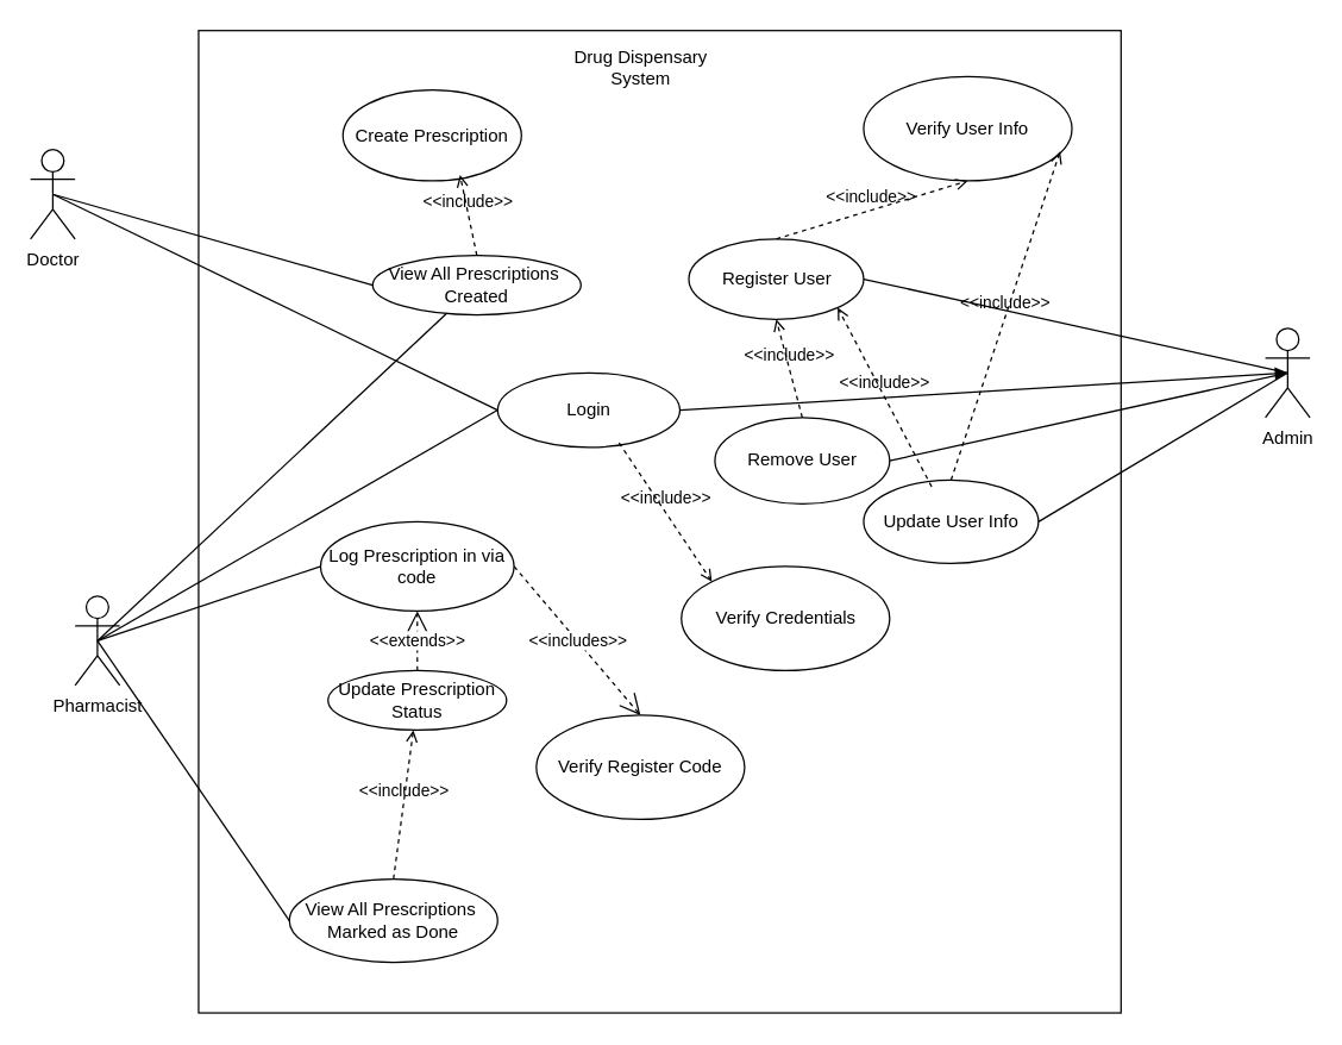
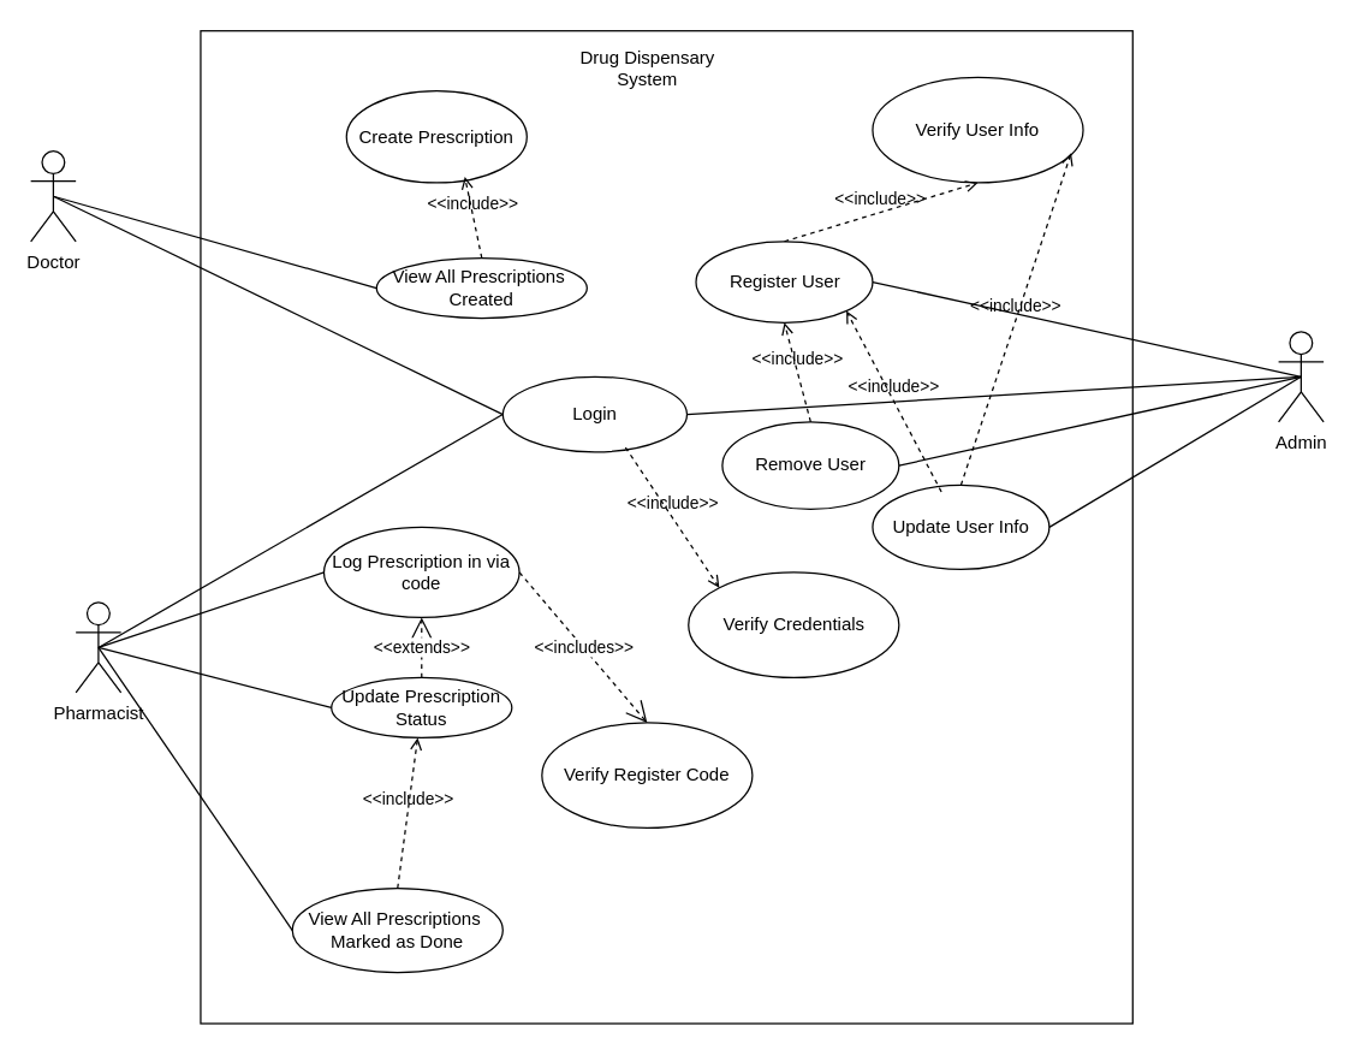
  <mxCell id="0" />
  <mxCell id="1" parent="0" />
  <mxCell id="2" value="Pharmacist" style="shape=umlActor;verticalLabelPosition=bottom;verticalAlign=top;html=1;outlineConnect=0;" parent="1" vertex="1"><mxGeometry x="50" y="400" width="30" height="60" as="geometry" /></mxCell>
  <mxCell id="3" value="Admin" style="shape=umlActor;verticalLabelPosition=bottom;verticalAlign=top;html=1;outlineConnect=0;" parent="1" vertex="1"><mxGeometry x="850" y="220" width="30" height="60" as="geometry" /></mxCell>
  <mxCell id="4" value="Doctor" style="shape=umlActor;verticalLabelPosition=bottom;verticalAlign=top;html=1;outlineConnect=0;" parent="1" vertex="1"><mxGeometry x="20" y="100" width="30" height="60" as="geometry" /></mxCell>
  <mxCell id="5" value="" style="rounded=0;whiteSpace=wrap;html=1;movable=1;resizable=1;rotatable=1;deletable=1;editable=1;locked=0;connectable=1;" parent="1" vertex="1"><mxGeometry x="133" y="20" width="620" height="660" as="geometry" /></mxCell>
  <mxCell id="6" value="Drug Dispensary System" style="text;html=1;align=center;verticalAlign=middle;whiteSpace=wrap;rounded=0;movable=1;resizable=1;rotatable=1;deletable=1;editable=1;locked=0;connectable=1;" parent="1" vertex="1"><mxGeometry x="367.5" y="30" width="125" height="30" as="geometry" /></mxCell>
  <mxCell id="7" value="Register User" style="ellipse;whiteSpace=wrap;html=1;" parent="1" vertex="1"><mxGeometry x="462.5" y="160" width="117.5" height="54" as="geometry" /></mxCell>
  <mxCell id="8" value="Remove User" style="ellipse;whiteSpace=wrap;html=1;" parent="1" vertex="1"><mxGeometry x="480" y="280" width="117.5" height="58" as="geometry" /></mxCell>
  <mxCell id="9" value="Update User Info" style="ellipse;whiteSpace=wrap;html=1;" parent="1" vertex="1"><mxGeometry x="580" y="322" width="117.5" height="56" as="geometry" /></mxCell>
  <mxCell id="10" value="Login" style="ellipse;whiteSpace=wrap;html=1;" parent="1" vertex="1"><mxGeometry x="334" y="250" width="122.5" height="50" as="geometry" /></mxCell>
  <mxCell id="11" value="Update Prescription Status" style="ellipse;whiteSpace=wrap;html=1;" parent="1" vertex="1"><mxGeometry x="220" y="450" width="120" height="40" as="geometry" /></mxCell>
  <mxCell id="12" value="Log Prescription in via code" style="ellipse;whiteSpace=wrap;html=1;" parent="1" vertex="1"><mxGeometry x="215" y="350" width="130" height="60" as="geometry" /></mxCell>
  <mxCell id="13" value="Create Prescription" style="ellipse;whiteSpace=wrap;html=1;" parent="1" vertex="1"><mxGeometry x="230" y="60" width="120" height="61" as="geometry" /></mxCell>
  <mxCell id="14" value="View All Prescriptions&amp;nbsp;&lt;div&gt;Created&lt;/div&gt;" style="ellipse;whiteSpace=wrap;html=1;" parent="1" vertex="1"><mxGeometry x="250" y="171" width="140" height="40" as="geometry" /></mxCell>
  <mxCell id="15" value="View All Prescriptions&amp;nbsp;&lt;div&gt;Marked as Done&lt;/div&gt;" style="ellipse;whiteSpace=wrap;html=1;" parent="1" vertex="1"><mxGeometry x="194" y="590" width="140" height="56" as="geometry" /></mxCell>
  <mxCell id="16" value="" style="endArrow=none;html=1;rounded=0;exitX=1;exitY=0.5;exitDx=0;exitDy=0;entryX=0.5;entryY=0.5;entryDx=0;entryDy=0;entryPerimeter=0;" edge="1" parent="1" source="7" target="3"><mxGeometry width="50" height="50" relative="1" as="geometry"><mxPoint x="310" y="290" as="sourcePoint" /><mxPoint x="720" y="200" as="targetPoint" /></mxGeometry></mxCell>
  <mxCell id="17" value="" style="endArrow=none;html=1;rounded=0;exitX=1;exitY=0.5;exitDx=0;exitDy=0;entryX=0.5;entryY=0.5;entryDx=0;entryDy=0;entryPerimeter=0;" edge="1" parent="1" source="8" target="3"><mxGeometry width="50" height="50" relative="1" as="geometry"><mxPoint x="610" y="325" as="sourcePoint" /><mxPoint x="687" y="240" as="targetPoint" /></mxGeometry></mxCell>
  <mxCell id="18" value="" style="endArrow=none;html=1;rounded=0;exitX=1;exitY=0.5;exitDx=0;exitDy=0;entryX=0.5;entryY=0.5;entryDx=0;entryDy=0;entryPerimeter=0;" edge="1" parent="1" source="9" target="3"><mxGeometry width="50" height="50" relative="1" as="geometry"><mxPoint x="590" y="435" as="sourcePoint" /><mxPoint x="667" y="350" as="targetPoint" /></mxGeometry></mxCell>
- <mxCell id="19" value="" style="endArrow=block;html=1;rounded=0;exitX=1;exitY=0.5;exitDx=0;exitDy=0;entryX=0.5;entryY=0.5;entryDx=0;entryDy=0;entryPerimeter=0;" edge="1" parent="1" source="10" target="3"><mxGeometry width="50" height="50" relative="1" as="geometry"><mxPoint x="630" y="335" as="sourcePoint" /><mxPoint x="760" y="220" as="targetPoint" /></mxGeometry></mxCell>
- <mxCell id="20" value="" style="endArrow=none;html=1;rounded=0;exitX=0.5;exitY=0.5;exitDx=0;exitDy=0;exitPerimeter=0;" edge="1" parent="1" source="2" target="14"><mxGeometry width="50" height="50" relative="1" as="geometry"><mxPoint x="200" y="360" as="sourcePoint" /><mxPoint x="250" y="310" as="targetPoint" /></mxGeometry></mxCell>
+ <mxCell id="19" value="" style="endArrow=none;html=1;rounded=0;exitX=1;exitY=0.5;exitDx=0;exitDy=0;entryX=0.5;entryY=0.5;entryDx=0;entryDy=0;entryPerimeter=0;" edge="1" parent="1" source="10" target="3"><mxGeometry width="50" height="50" relative="1" as="geometry"><mxPoint x="630" y="335" as="sourcePoint" /><mxPoint x="760" y="220" as="targetPoint" /></mxGeometry></mxCell>
+ <mxCell id="20" value="" style="endArrow=none;html=1;rounded=0;exitX=0.5;exitY=0.5;exitDx=0;exitDy=0;exitPerimeter=0;entryX=0;entryY=0.5;entryDx=0;entryDy=0;" edge="1" parent="1" source="2" target="11"><mxGeometry width="50" height="50" relative="1" as="geometry"><mxPoint x="200" y="360" as="sourcePoint" /><mxPoint x="250" y="310" as="targetPoint" /></mxGeometry></mxCell>
  <mxCell id="21" value="" style="endArrow=none;html=1;rounded=0;exitX=0.5;exitY=0.5;exitDx=0;exitDy=0;exitPerimeter=0;entryX=0;entryY=0.5;entryDx=0;entryDy=0;" edge="1" parent="1" source="2" target="15"><mxGeometry width="50" height="50" relative="1" as="geometry"><mxPoint x="210" y="430" as="sourcePoint" /><mxPoint x="310" y="380" as="targetPoint" /></mxGeometry></mxCell>
  <mxCell id="22" value="" style="endArrow=none;html=1;rounded=0;exitX=0.5;exitY=0.5;exitDx=0;exitDy=0;exitPerimeter=0;entryX=0;entryY=0.5;entryDx=0;entryDy=0;" edge="1" parent="1" source="2" target="12"><mxGeometry width="50" height="50" relative="1" as="geometry"><mxPoint x="200" y="490" as="sourcePoint" /><mxPoint x="295" y="518" as="targetPoint" /></mxGeometry></mxCell>
  <mxCell id="23" value="" style="endArrow=none;html=1;rounded=0;exitX=0.5;exitY=0.5;exitDx=0;exitDy=0;exitPerimeter=0;entryX=0;entryY=0.5;entryDx=0;entryDy=0;" edge="1" parent="1" source="2" target="10"><mxGeometry width="50" height="50" relative="1" as="geometry"><mxPoint x="210" y="500" as="sourcePoint" /><mxPoint x="310" y="595" as="targetPoint" /></mxGeometry></mxCell>
  <mxCell id="24" value="" style="endArrow=none;html=1;rounded=0;exitX=0.5;exitY=0.5;exitDx=0;exitDy=0;exitPerimeter=0;entryX=0;entryY=0.5;entryDx=0;entryDy=0;" edge="1" parent="1" source="4" target="14"><mxGeometry width="50" height="50" relative="1" as="geometry"><mxPoint x="210" y="130" as="sourcePoint" /><mxPoint x="305" y="140" as="targetPoint" /></mxGeometry></mxCell>
  <mxCell id="25" value="" style="endArrow=none;html=1;rounded=0;exitX=0.5;exitY=0.5;exitDx=0;exitDy=0;exitPerimeter=0;entryX=0;entryY=0.5;entryDx=0;entryDy=0;" edge="1" parent="1" source="4" target="10"><mxGeometry width="50" height="50" relative="1" as="geometry"><mxPoint x="200" y="230" as="sourcePoint" /><mxPoint x="290" y="315" as="targetPoint" /></mxGeometry></mxCell>
  <mxCell id="26" value="Verify Credentials" style="ellipse;whiteSpace=wrap;html=1;" vertex="1" parent="1"><mxGeometry x="457.5" y="380" width="140" height="70" as="geometry" /></mxCell>
  <mxCell id="27" value="&amp;lt;&amp;lt;extends&amp;gt;&amp;gt;" style="endArrow=open;endSize=12;dashed=1;html=1;rounded=0;entryX=0.5;entryY=1;entryDx=0;entryDy=0;" edge="1" parent="1" source="11" target="12"><mxGeometry width="160" relative="1" as="geometry"><mxPoint x="464" y="530" as="sourcePoint" /><mxPoint x="430" y="390" as="targetPoint" /></mxGeometry></mxCell>
  <mxCell id="28" value="Verify Register Code" style="ellipse;whiteSpace=wrap;html=1;" vertex="1" parent="1"><mxGeometry x="360" y="480" width="140" height="70" as="geometry" /></mxCell>
  <mxCell id="29" value="&amp;lt;&amp;lt;includes&amp;gt;&amp;gt;" style="endArrow=open;endSize=12;dashed=1;html=1;rounded=0;entryX=0.5;entryY=0;entryDx=0;entryDy=0;exitX=1;exitY=0.5;exitDx=0;exitDy=0;" edge="1" parent="1" source="12" target="28"><mxGeometry width="160" relative="1" as="geometry"><mxPoint x="280" y="530" as="sourcePoint" /><mxPoint x="286" y="570" as="targetPoint" /></mxGeometry></mxCell>
  <mxCell id="30" value="Verify User Info" style="ellipse;whiteSpace=wrap;html=1;" vertex="1" parent="1"><mxGeometry x="580" y="51" width="140" height="70" as="geometry" /></mxCell>
  <mxCell id="31" value="&amp;lt;&amp;lt;include&amp;gt;&amp;gt;" style="html=1;verticalAlign=bottom;labelBackgroundColor=none;endArrow=open;endFill=0;dashed=1;rounded=0;exitX=0.5;exitY=0;exitDx=0;exitDy=0;entryX=0.5;entryY=1;entryDx=0;entryDy=0;" edge="1" parent="1" source="7" target="30"><mxGeometry width="160" relative="1" as="geometry"><mxPoint x="580" y="170" as="sourcePoint" /><mxPoint x="740" y="170" as="targetPoint" /></mxGeometry></mxCell>
  <mxCell id="32" value="&amp;lt;&amp;lt;include&amp;gt;&amp;gt;" style="html=1;verticalAlign=bottom;labelBackgroundColor=none;endArrow=open;endFill=0;dashed=1;rounded=0;exitX=0.5;exitY=0;exitDx=0;exitDy=0;entryX=0.943;entryY=0.718;entryDx=0;entryDy=0;entryPerimeter=0;" edge="1" parent="1" source="9" target="30"><mxGeometry width="160" relative="1" as="geometry"><mxPoint x="540" y="207" as="sourcePoint" /><mxPoint x="564" y="160" as="targetPoint" /></mxGeometry></mxCell>
  <mxCell id="33" value="&amp;lt;&amp;lt;include&amp;gt;&amp;gt;" style="html=1;verticalAlign=bottom;labelBackgroundColor=none;endArrow=open;endFill=0;dashed=1;rounded=0;exitX=0.5;exitY=0;exitDx=0;exitDy=0;entryX=0.5;entryY=1;entryDx=0;entryDy=0;" edge="1" parent="1" source="8" target="7"><mxGeometry width="160" relative="1" as="geometry"><mxPoint x="580" y="300" as="sourcePoint" /><mxPoint x="740" y="300" as="targetPoint" /></mxGeometry></mxCell>
  <mxCell id="34" value="&amp;lt;&amp;lt;include&amp;gt;&amp;gt;" style="html=1;verticalAlign=bottom;labelBackgroundColor=none;endArrow=open;endFill=0;dashed=1;rounded=0;exitX=0.389;exitY=0.08;exitDx=0;exitDy=0;entryX=1;entryY=1;entryDx=0;entryDy=0;exitPerimeter=0;" edge="1" parent="1" source="9" target="7"><mxGeometry width="160" relative="1" as="geometry"><mxPoint x="634" y="452" as="sourcePoint" /><mxPoint x="620" y="240" as="targetPoint" /></mxGeometry></mxCell>
  <mxCell id="35" value="&amp;lt;&amp;lt;include&amp;gt;&amp;gt;" style="html=1;verticalAlign=bottom;labelBackgroundColor=none;endArrow=open;endFill=0;dashed=1;rounded=0;exitX=0.666;exitY=0.939;exitDx=0;exitDy=0;exitPerimeter=0;entryX=0;entryY=0;entryDx=0;entryDy=0;" edge="1" parent="1" source="10" target="26"><mxGeometry width="160" relative="1" as="geometry"><mxPoint x="510" y="260" as="sourcePoint" /><mxPoint x="670" y="260" as="targetPoint" /></mxGeometry></mxCell>
  <mxCell id="36" value="&amp;lt;&amp;lt;include&amp;gt;&amp;gt;" style="html=1;verticalAlign=bottom;labelBackgroundColor=none;endArrow=open;endFill=0;dashed=1;rounded=0;exitX=0.5;exitY=0;exitDx=0;exitDy=0;entryX=0.656;entryY=0.936;entryDx=0;entryDy=0;entryPerimeter=0;" edge="1" parent="1" source="14" target="13"><mxGeometry width="160" relative="1" as="geometry"><mxPoint x="260" y="200" as="sourcePoint" /><mxPoint x="420" y="200" as="targetPoint" /></mxGeometry></mxCell>
  <mxCell id="37" value="&amp;lt;&amp;lt;include&amp;gt;&amp;gt;" style="html=1;verticalAlign=bottom;labelBackgroundColor=none;endArrow=open;endFill=0;dashed=1;rounded=0;exitX=0.5;exitY=0;exitDx=0;exitDy=0;" edge="1" parent="1" source="15" target="11"><mxGeometry width="160" relative="1" as="geometry"><mxPoint x="380" y="350" as="sourcePoint" /><mxPoint x="540" y="350" as="targetPoint" /></mxGeometry></mxCell>
